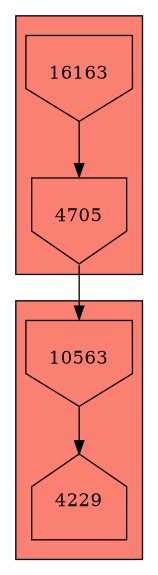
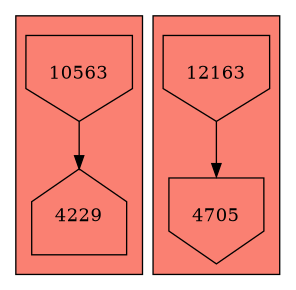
  digraph {
    node [shape=invhouse]
    edge [headport=n tailport=s]
    10563 [height=1 width=1]
    4229 [height=1 shape=house width=1]
-   12163 [height=1 width=1 label=16163]
+   12163 [height=1 width=1]
    4705 [height=1 width=1]
    subgraph cluster_1 {
      fillcolor=salmon
      style=filled
      10563
      4229
    }
    subgraph cluster_2 {
      fillcolor=salmon
      style=filled
      12163
      4705
    }
    10563 -> 4229
    12163 -> 4705
-   4705 -> 10563
  }
